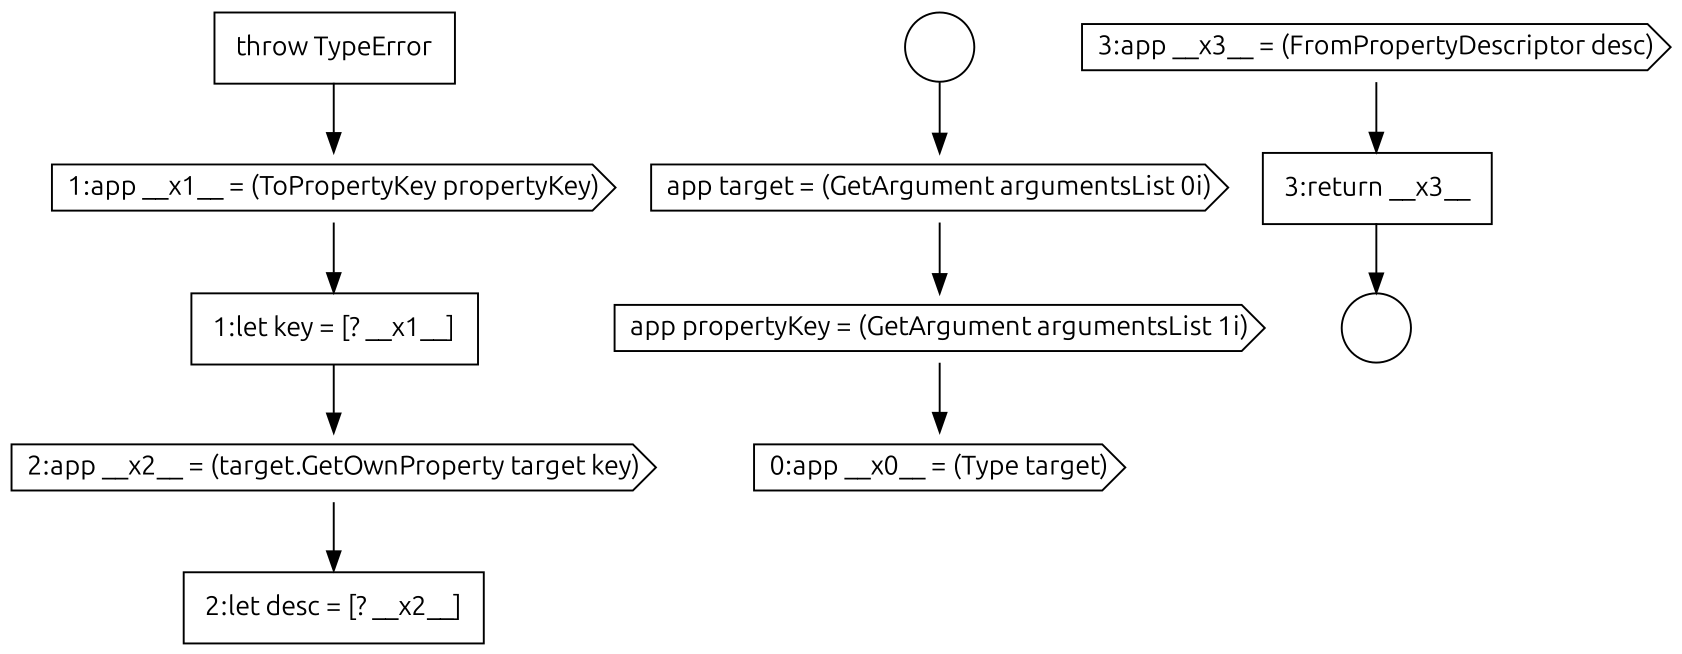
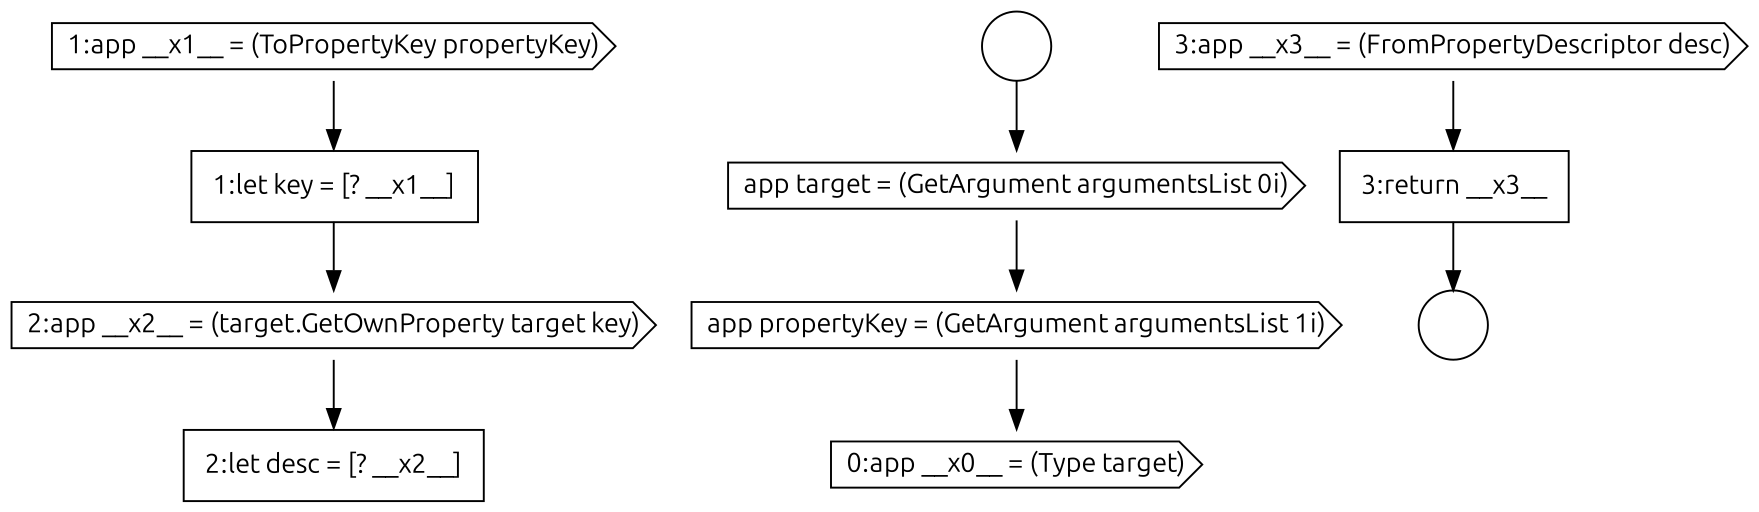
  digraph {
    fontname=Ubuntu
    node [color=black fillcolor=white fontname=Ubuntu shape=cds style=filled]
    edge [color=black fontname=Ubuntu]
    n1 [label=<<font color="black">1:app __x1__ = (ToPropertyKey propertyKey)</font>>]
    n2 [label=<<font color="black">     <table border="0" cellborder="1" cellspacing="0" cellpadding="10">       <tr><td align="left">1:let key = [? __x1__]</td></tr>     </table>   </font>> margin=0 shape=none]
    n3 [label=<<font color="black">2:app __x2__ = (target.GetOwnProperty target key)</font>>]
    n4 [label=<<font color="black">app target = (GetArgument argumentsList 0i)</font>>]
    n5 [label=<<font color="black">app propertyKey = (GetArgument argumentsList 1i)</font>>]
    n6 [label=<<font color="black">0:app __x0__ = (Type target)</font>>]
    n7 [label=<<font color="black">3:app __x3__ = (FromPropertyDescriptor desc)</font>>]
    n8 [label=<<font color="black">     <table border="0" cellborder="1" cellspacing="0" cellpadding="10">       <tr><td align="left">3:return __x3__</td></tr>     </table>   </font>> margin=0 shape=none]
    n9 [label=" " shape=circle]
-   n10 [label=<<font color="black">     <table border="0" cellborder="1" cellspacing="0" cellpadding="10">       <tr><td align="left">throw TypeError</td></tr>     </table>   </font>> margin=0 shape=none]
    n11 [label=" " shape=circle]
    n12 [label=<<font color="black">     <table border="0" cellborder="1" cellspacing="0" cellpadding="10">       <tr><td align="left">2:let desc = [? __x2__]</td></tr>     </table>   </font>> margin=0 shape=none]
    n1 -> n2
    n2 -> n3
    n3 -> n12
    n4 -> n5
    n5 -> n6
    n7 -> n8
    n8 -> n9
-   n10 -> n1
    n11 -> n4
  }
